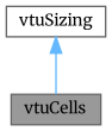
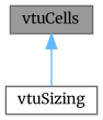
  digraph {
    fontname=Merriweather
    node [color=gray40 fontname=Merriweather fontsize=10 shape=box style=filled]
    n1 [fillcolor=grey60 fontcolor=black height=0.2 label=vtuCells width=0.4]
    n2 [fillcolor=white height=0.2 label=vtuSizing width=0.4]
-   n2 -> n1 [color=steelblue1 dir=back fontname=Merriweather fontsize=10 labelfontname=Helvetica labelfontsize=10 style=solid]
+   n1 -> n2 [color=steelblue1 dir=back fontname=Merriweather fontsize=10 labelfontname=Helvetica labelfontsize=10 style=solid]
  }
